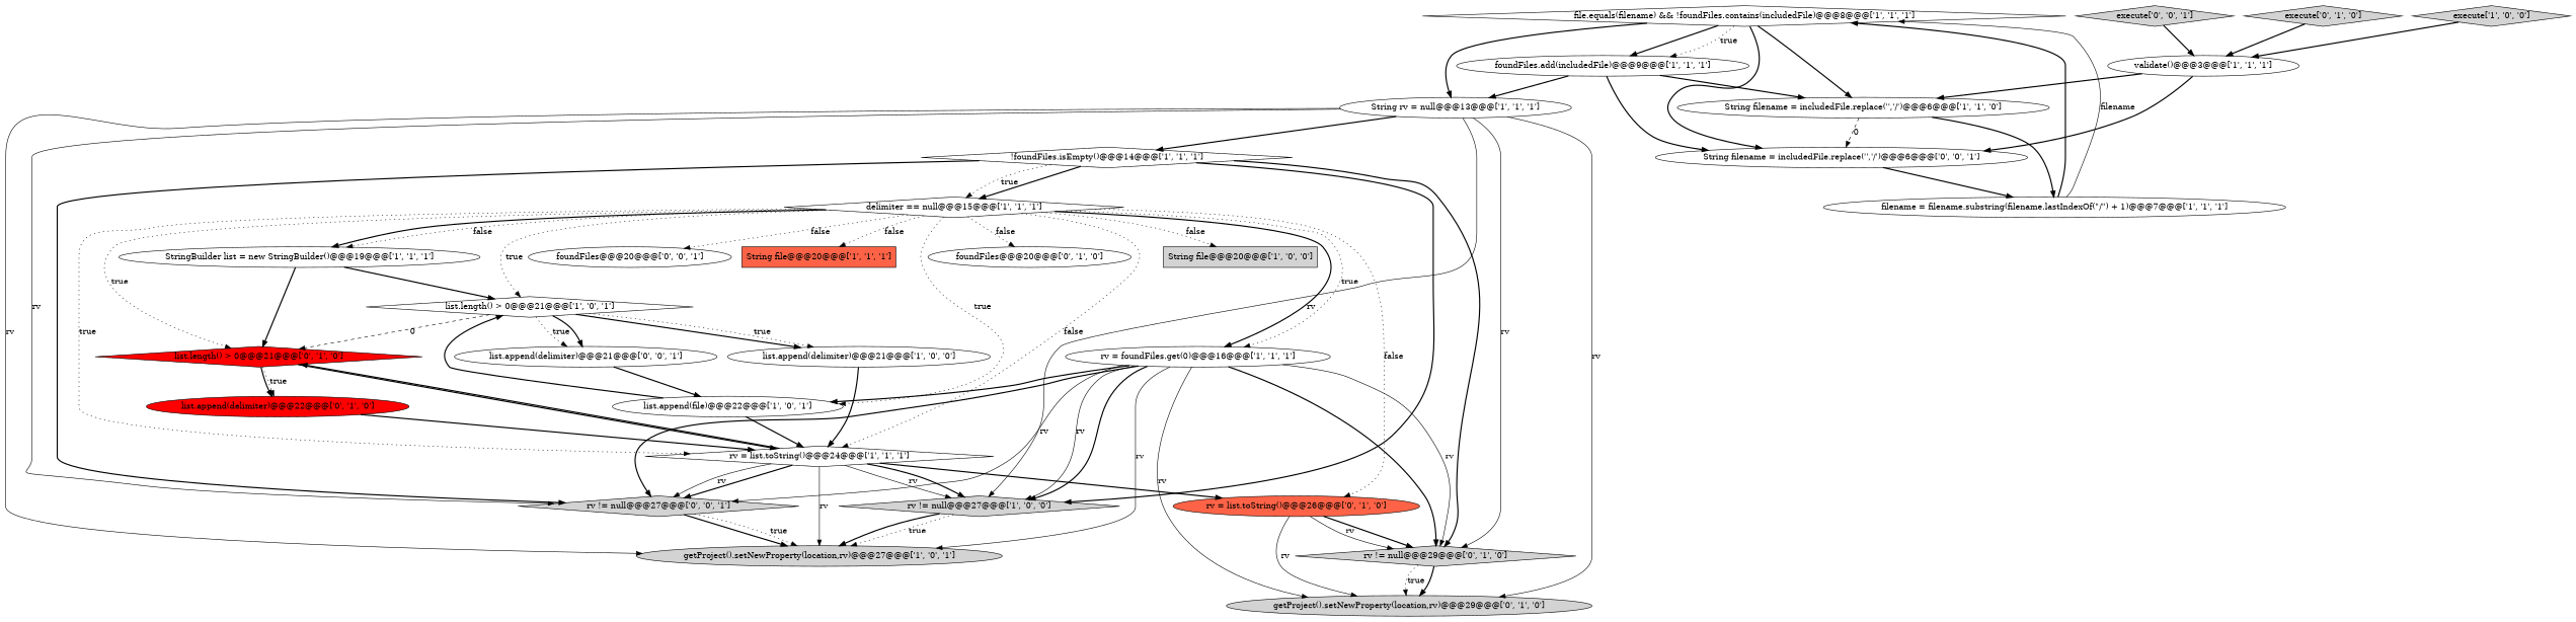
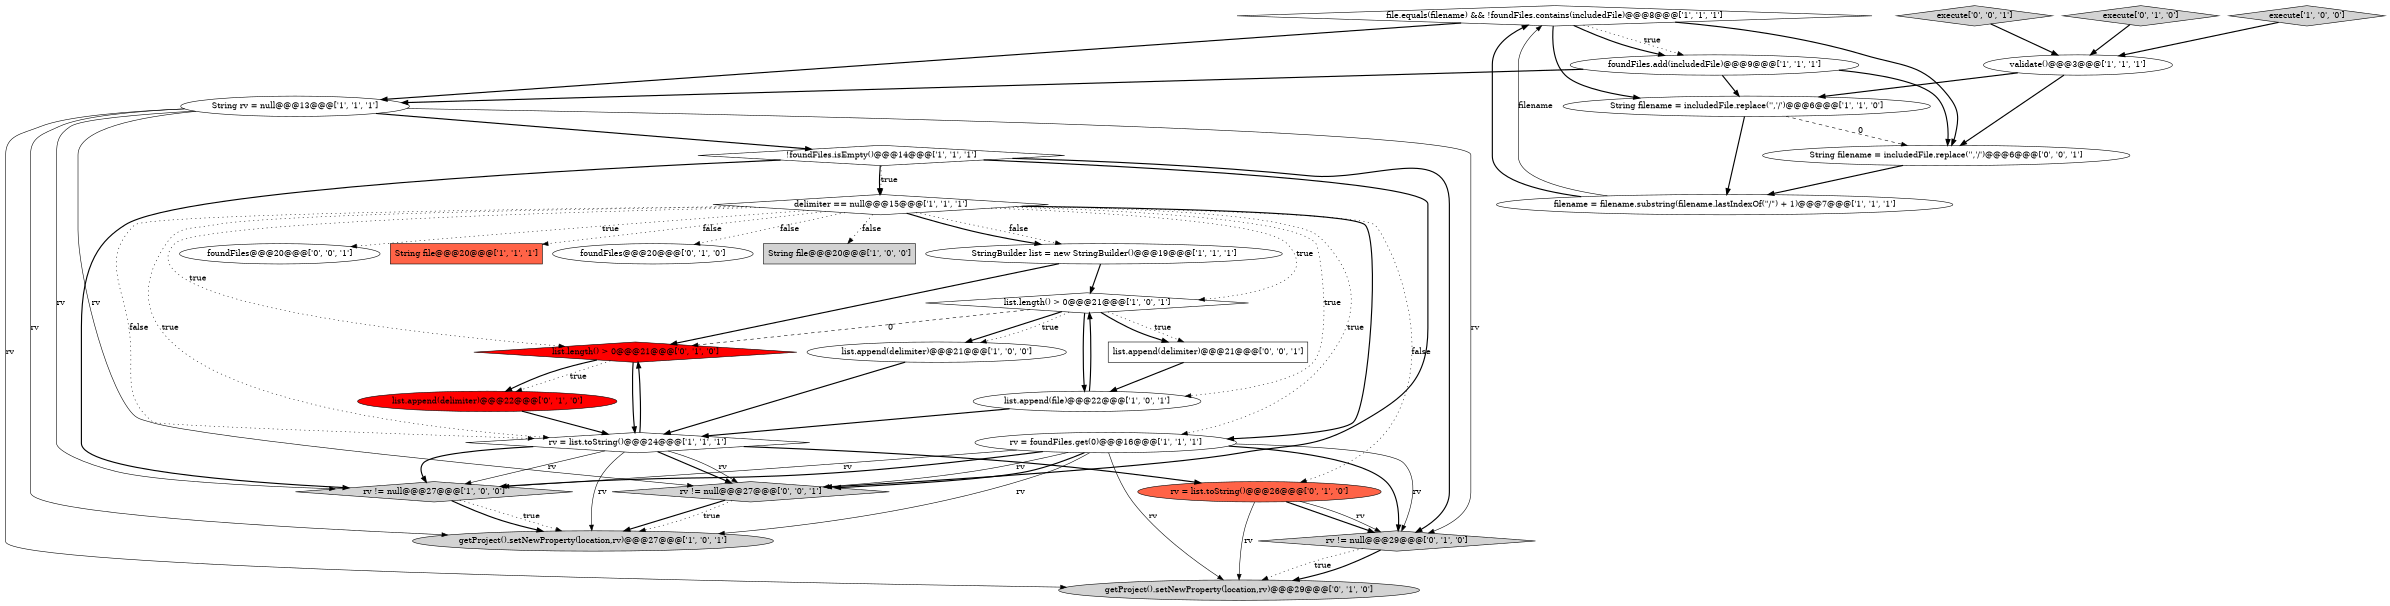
  digraph {
    node [fillcolor=white shape=ellipse style=filled]
    edge [style=bold]
    n1 [label="StringBuilder list = new StringBuilder()@@@19@@@['1', '1', '1']"]
    n2 [fillcolor=red label="list.length() > 0@@@21@@@['0', '1', '0']" shape=diamond]
    n3 [label="list.length() > 0@@@21@@@['1', '0', '1']" shape=diamond]
    n4 [label="rv = list.toString()@@@24@@@['1', '1', '1']" shape=diamond]
    n5 [fillcolor=red label="list.append(delimiter)@@@22@@@['0', '1', '0']"]
    n6 [label="list.append(file)@@@22@@@['1', '0', '1']"]
    n7 [label="list.append(delimiter)@@@21@@@['1', '0', '0']"]
-   n8 [label="list.append(delimiter)@@@21@@@['0', '0', '1']"]
+   n8 [label="list.append(delimiter)@@@21@@@['0', '0', '1']" shape=box]
    n9 [label="filename = filename.substring(filename.lastIndexOf(\"/\") + 1)@@@7@@@['1', '1', '1']"]
    n10 [label="file.equals(filename) && !foundFiles.contains(includedFile)@@@8@@@['1', '1', '1']" shape=diamond]
    n11 [label="String rv = null@@@13@@@['1', '1', '1']"]
    n12 [label="String filename = includedFile.replace('\','/')@@@6@@@['0', '0', '1']"]
    n13 [label="String filename = includedFile.replace('\','/')@@@6@@@['1', '1', '0']"]
    n14 [label="foundFiles.add(includedFile)@@@9@@@['1', '1', '1']"]
    n15 [fillcolor=lightgray label="rv != null@@@27@@@['1', '0', '0']" shape=diamond]
    n16 [fillcolor=lightgray label="getProject().setNewProperty(location,rv)@@@27@@@['1', '0', '1']"]
    n17 [fillcolor=lightgray label="execute['1', '0', '0']" shape=diamond]
    n18 [label="validate()@@@3@@@['1', '1', '1']"]
    n19 [label="!foundFiles.isEmpty()@@@14@@@['1', '1', '1']" shape=diamond]
    n20 [fillcolor=lightgray label="rv != null@@@29@@@['0', '1', '0']" shape=diamond]
    n21 [fillcolor=lightgray label="getProject().setNewProperty(location,rv)@@@29@@@['0', '1', '0']"]
    n22 [fillcolor=lightgray label="rv != null@@@27@@@['0', '0', '1']" shape=diamond]
    n23 [label="delimiter == null@@@15@@@['1', '1', '1']" shape=diamond]
    n24 [label="foundFiles@@@20@@@['0', '0', '1']"]
    n25 [fillcolor=tomato label="String file@@@20@@@['1', '1', '1']" shape=box]
    n26 [fillcolor=tomato label="rv = list.toString()@@@26@@@['0', '1', '0']"]
    n27 [label="foundFiles@@@20@@@['0', '1', '0']"]
    n28 [label="rv = foundFiles.get(0)@@@16@@@['1', '1', '1']"]
    n29 [fillcolor=lightgray label="String file@@@20@@@['1', '0', '0']" shape=box]
    n30 [fillcolor=lightgray label="execute['0', '0', '1']" shape=diamond]
    n31 [fillcolor=lightgray label="execute['0', '1', '0']" shape=diamond]
    n1 -> n2
    n1 -> n3
    n2 -> n4
    n2 -> n5 [label=true style=dotted]
    n2 -> n5
    n3 -> n2 [label=0 style=dashed]
-   n28 -> n6
+   n3 -> n6
    n3 -> n7
    n3 -> n7 [label=true style=dotted]
    n3 -> n8 [label=true style=dotted]
    n3 -> n8
    n4 -> n2
    n4 -> n15
    n4 -> n15 [label=rv style=solid]
    n4 -> n16 [label=rv style=solid]
    n4 -> n22
    n4 -> n22 [label=rv style=solid]
    n4 -> n26
    n5 -> n4
    n6 -> n3
    n6 -> n4
    n7 -> n4
    n8 -> n6
    n9 -> n10 [label=filename style=solid]
    n9 -> n10
    n10 -> n11
    n10 -> n12
    n10 -> n13
    n10 -> n14 [label=true style=dotted]
    n10 -> n14
    n11 -> n15 [label=rv style=solid]
    n11 -> n16 [label=rv style=solid]
    n11 -> n19
    n11 -> n20 [label=rv style=solid]
    n11 -> n21 [label=rv style=solid]
    n11 -> n22 [label=rv style=solid]
    n12 -> n9
    n13 -> n9
    n13 -> n12 [label=0 style=dashed]
    n14 -> n11
    n14 -> n12
    n14 -> n13
    n15 -> n16 [label=true style=dotted]
    n15 -> n16
    n17 -> n18
    n18 -> n12
    n18 -> n13
    n19 -> n15
    n19 -> n20
    n19 -> n22
    n19 -> n23
    n19 -> n23 [label=true style=dotted]
    n20 -> n21
    n20 -> n21 [label=true style=dotted]
    n22 -> n16
    n22 -> n16 [label=true style=dotted]
    n23 -> n1
    n23 -> n1 [label=false style=dotted]
    n23 -> n2 [label=true style=dotted]
    n23 -> n3 [label=true style=dotted]
    n23 -> n4 [label=false style=dotted]
    n23 -> n4 [label=true style=dotted]
    n23 -> n6 [label=true style=dotted]
-   n23 -> n24 [label=false style=dotted]
+   n23 -> n24 [label=true style=dotted]
    n23 -> n25 [label=false style=dotted]
    n23 -> n26 [label=false style=dotted]
    n23 -> n27 [label=false style=dotted]
    n23 -> n28
    n23 -> n28 [label=true style=dotted]
    n23 -> n29 [label=false style=dotted]
    n26 -> n20
    n26 -> n20 [label=rv style=solid]
    n26 -> n21 [label=rv style=solid]
    n28 -> n15 [label=rv style=solid]
    n28 -> n15
    n28 -> n16 [label=rv style=solid]
    n28 -> n20 [label=rv style=solid]
    n28 -> n20
    n28 -> n21 [label=rv style=solid]
    n28 -> n22 [label=rv style=solid]
    n28 -> n22
    n30 -> n18
    n31 -> n18
  }
